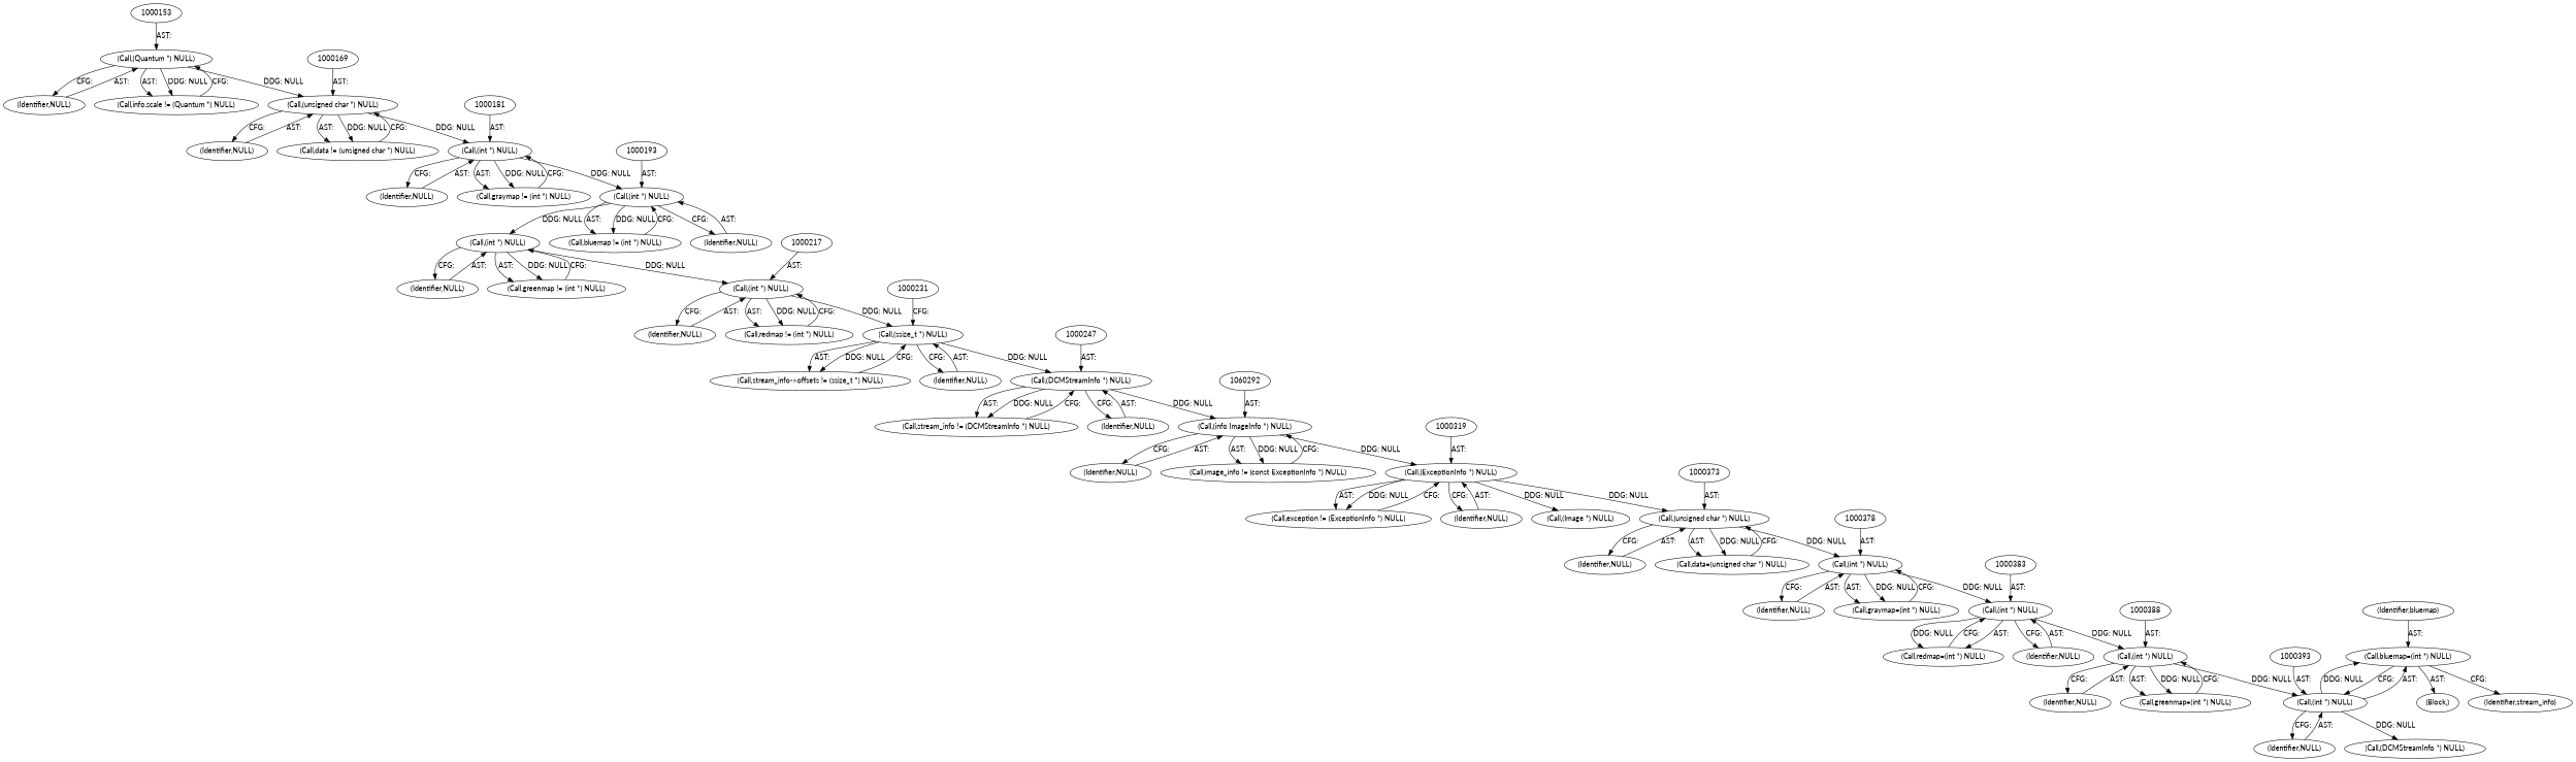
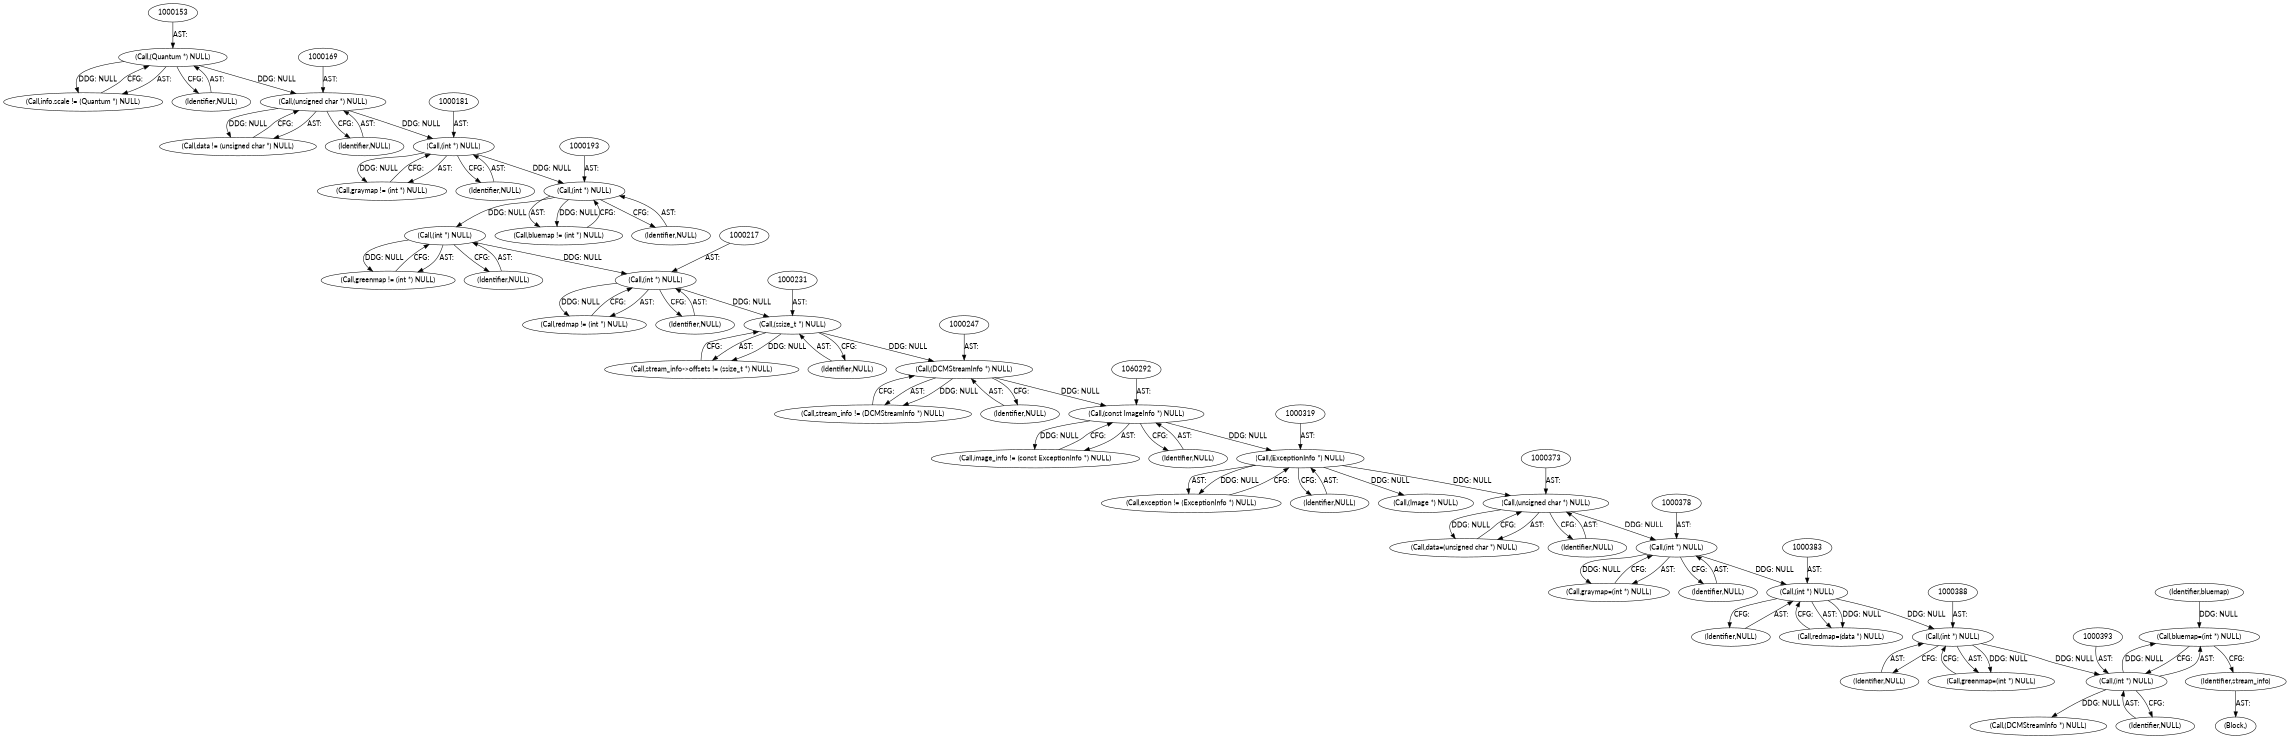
  digraph {
    fontname=Lato
    node [fontname=Lato]
    edge [fontname=Lato]
    n1 [label="(Call,bluemap=(int *) NULL)"]
    n2 [label="(Call,(int *) NULL)"]
    n3 [label="(Block,)"]
    n4 [label="(Identifier,stream_info)"]
    n5 [label="(Identifier,NULL)"]
    n6 [label="(Call,(DCMStreamInfo *) NULL)"]
    n7 [label="(Call,(int *) NULL)"]
    n8 [label="(Identifier,NULL)"]
    n9 [label="(Call,greenmap=(int *) NULL)"]
    n10 [label="(Call,(int *) NULL)"]
-   n11 [label="(Call,redmap=(int *) NULL)"]
+   n11 [label="(Call,redmap=(data *) NULL)"]
    n12 [label="(Identifier,NULL)"]
    n13 [label="(Call,(int *) NULL)"]
    n14 [label="(Identifier,NULL)"]
    n15 [label="(Call,graymap=(int *) NULL)"]
    n16 [label="(Call,(unsigned char *) NULL)"]
    n17 [label="(Identifier,NULL)"]
    n18 [label="(Call,data=(unsigned char *) NULL)"]
    n19 [label="(Call,(ExceptionInfo *) NULL)"]
    n20 [label="(Call,exception != (ExceptionInfo *) NULL)"]
    n21 [label="(Identifier,NULL)"]
    n22 [label="(Call,(Image *) NULL)"]
-   n23 [label="(Call,(info ImageInfo *) NULL)"]
+   n23 [label="(Call,(const ImageInfo *) NULL)"]
    n24 [label="(Identifier,NULL)"]
    n25 [label="(Call,image_info != (const ExceptionInfo *) NULL)"]
    n26 [label="(Call,(DCMStreamInfo *) NULL)"]
    n27 [label="(Call,stream_info != (DCMStreamInfo *) NULL)"]
    n28 [label="(Identifier,NULL)"]
    n29 [label="(Call,(ssize_t *) NULL)"]
    n30 [label="(Call,stream_info->offsets != (ssize_t *) NULL)"]
    n31 [label="(Identifier,NULL)"]
    n32 [label="(Call,(int *) NULL)"]
    n33 [label="(Identifier,NULL)"]
    n34 [label="(Call,redmap != (int *) NULL)"]
    n35 [label="(Call,(int *) NULL)"]
    n36 [label="(Identifier,NULL)"]
    n37 [label="(Call,greenmap != (int *) NULL)"]
    n38 [label="(Call,(int *) NULL)"]
    n39 [label="(Call,bluemap != (int *) NULL)"]
    n40 [label="(Identifier,NULL)"]
    n41 [label="(Call,(int *) NULL)"]
    n42 [label="(Identifier,NULL)"]
    n43 [label="(Call,graymap != (int *) NULL)"]
    n44 [label="(Call,(unsigned char *) NULL)"]
    n45 [label="(Identifier,NULL)"]
    n46 [label="(Call,data != (unsigned char *) NULL)"]
    n47 [label="(Call,(Quantum *) NULL)"]
    n48 [label="(Identifier,NULL)"]
    n49 [label="(Call,info.scale != (Quantum *) NULL)"]
    n50 [label="(Identifier,bluemap)"]
    1000393
    1000388
    1000383
    1000378
    1000373
    1000319
    n57 [label=1060292]
    1000247
    1000231
    1000217
    1000193
    1000181
    1000169
    1000153
    n1 -> n2 [label="CFG: "]
-   n1 -> n3 [label="AST: "]
+   n4 -> n3 [label="AST: "]
    n1 -> n4 [label="CFG: "]
    n2 -> n1 [label="AST: "]
    n2 -> n1 [label="DDG: NULL"]
    n2 -> n5 [label="CFG: "]
    n2 -> n6 [label="DDG: NULL"]
    n5 -> n2 [label="AST: "]
    n7 -> n2 [label="DDG: NULL"]
    n7 -> n8 [label="CFG: "]
    n7 -> n9 [label="AST: "]
    n7 -> n9 [label="DDG: NULL"]
    n8 -> n7 [label="AST: "]
    n9 -> n7 [label="CFG: "]
    n10 -> n7 [label="DDG: NULL"]
    n10 -> n11 [label="AST: "]
    n10 -> n11 [label="DDG: NULL"]
    n10 -> n12 [label="CFG: "]
    n11 -> n10 [label="CFG: "]
    n12 -> n10 [label="AST: "]
    n13 -> n10 [label="DDG: NULL"]
    n13 -> n14 [label="CFG: "]
    n13 -> n15 [label="AST: "]
    n13 -> n15 [label="DDG: NULL"]
    n14 -> n13 [label="AST: "]
    n15 -> n13 [label="CFG: "]
    n16 -> n13 [label="DDG: NULL"]
    n16 -> n17 [label="CFG: "]
    n16 -> n18 [label="AST: "]
    n16 -> n18 [label="DDG: NULL"]
    n17 -> n16 [label="AST: "]
    n18 -> n16 [label="CFG: "]
    n19 -> n16 [label="DDG: NULL"]
    n19 -> n20 [label="AST: "]
    n19 -> n20 [label="DDG: NULL"]
    n19 -> n21 [label="CFG: "]
    n19 -> n22 [label="DDG: NULL"]
    n20 -> n19 [label="CFG: "]
    n21 -> n19 [label="AST: "]
    n23 -> n19 [label="DDG: NULL"]
    n23 -> n24 [label="CFG: "]
    n23 -> n25 [label="AST: "]
    n23 -> n25 [label="DDG: NULL"]
    n24 -> n23 [label="AST: "]
    n25 -> n23 [label="CFG: "]
    n26 -> n23 [label="DDG: NULL"]
    n26 -> n27 [label="AST: "]
    n26 -> n27 [label="DDG: NULL"]
    n26 -> n28 [label="CFG: "]
    n27 -> n26 [label="CFG: "]
    n28 -> n26 [label="AST: "]
    n29 -> n26 [label="DDG: NULL"]
    n29 -> n30 [label="AST: "]
    n29 -> n30 [label="DDG: NULL"]
    n29 -> n31 [label="CFG: "]
    n30 -> n29 [label="CFG: "]
    n31 -> n29 [label="AST: "]
    n32 -> n29 [label="DDG: NULL"]
    n32 -> n33 [label="CFG: "]
    n32 -> n34 [label="AST: "]
    n32 -> n34 [label="DDG: NULL"]
    n33 -> n32 [label="AST: "]
    n34 -> n32 [label="CFG: "]
    n35 -> n32 [label="DDG: NULL"]
    n35 -> n36 [label="CFG: "]
    n35 -> n37 [label="AST: "]
    n35 -> n37 [label="DDG: NULL"]
    n36 -> n35 [label="AST: "]
    n37 -> n35 [label="CFG: "]
    n38 -> n35 [label="DDG: NULL"]
    n38 -> n39 [label="AST: "]
    n38 -> n39 [label="DDG: NULL"]
    n38 -> n40 [label="CFG: "]
    n39 -> n38 [label="CFG: "]
    n40 -> n38 [label="AST: "]
    n41 -> n38 [label="DDG: NULL"]
    n41 -> n42 [label="CFG: "]
    n41 -> n43 [label="AST: "]
    n41 -> n43 [label="DDG: NULL"]
    n42 -> n41 [label="AST: "]
    n43 -> n41 [label="CFG: "]
    n44 -> n41 [label="DDG: NULL"]
    n44 -> n45 [label="CFG: "]
    n44 -> n46 [label="AST: "]
    n44 -> n46 [label="DDG: NULL"]
    n45 -> n44 [label="AST: "]
    n46 -> n44 [label="CFG: "]
    n47 -> n44 [label="DDG: NULL"]
    n47 -> n48 [label="CFG: "]
    n47 -> n49 [label="AST: "]
    n47 -> n49 [label="DDG: NULL"]
    n48 -> n47 [label="AST: "]
    n49 -> n47 [label="CFG: "]
-   n50 -> n1 [label="AST: "]
+   n50 -> n1 [label="DDG: NULL"]
    1000393 -> n2 [label="AST: "]
    1000388 -> n7 [label="AST: "]
    1000383 -> n10 [label="AST: "]
    1000378 -> n13 [label="AST: "]
    1000373 -> n16 [label="AST: "]
    1000319 -> n19 [label="AST: "]
    n57 -> n23 [label="AST: "]
    1000247 -> n26 [label="AST: "]
-   1000231 -> n29 [label="CFG: "]
+   1000231 -> n29 [label="AST: "]
    1000217 -> n32 [label="AST: "]
    1000193 -> n38 [label="AST: "]
    1000181 -> n41 [label="AST: "]
    1000169 -> n44 [label="AST: "]
    1000153 -> n47 [label="AST: "]
  }
